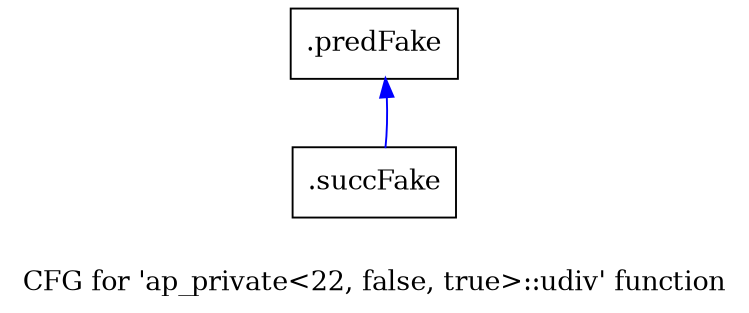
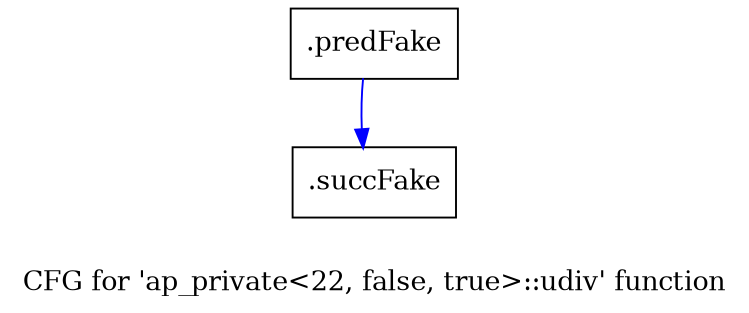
  digraph {
    label="CFG for 'ap_private\<22, false, true\>::udiv' function"
    node [shape=record]
    n1 [label="{.predFake}"]
    n2 [filename="/mnt/xilinx/Vitis_HLS/2021.2/include/etc/ap_private.h" label="{.succFake}" linenumber=2233]
-   n2 -> n1 [execusionnum=3 filename="/mnt/xilinx/Vitis_HLS/2021.2/include/etc/ap_private.h" color=blue]
+   n1 -> n2 [execusionnum=3 filename="/mnt/xilinx/Vitis_HLS/2021.2/include/etc/ap_private.h" color=blue]
  }
